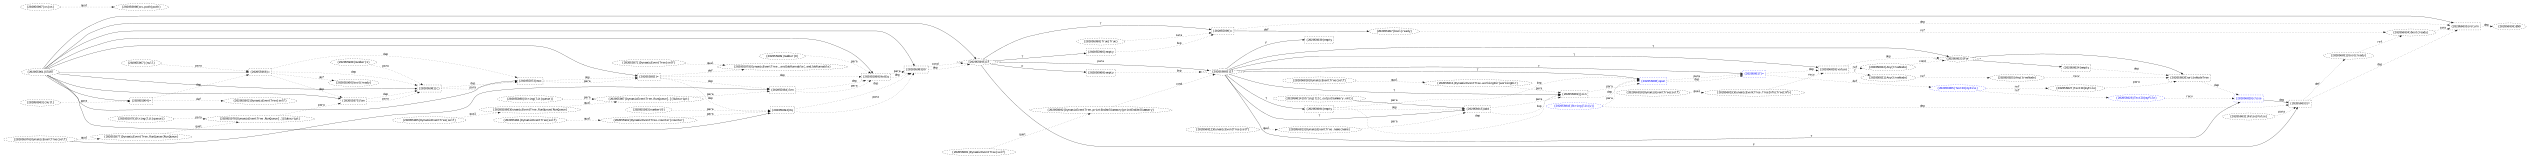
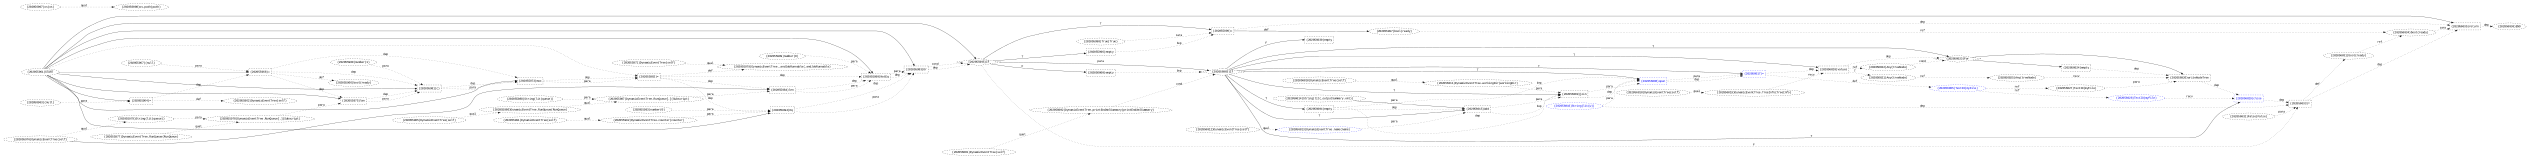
  digraph {
    fontname="Liberation Mono"
    rankdir=LR
    node [fontname="Liberation Mono" shape=ellipse style=dashed]
    edge [fontname="Liberation Mono" style=dotted]
    n1 [label="(202056015)Add" shape=box]
    n2 [label="(202056009)join" shape=box]
    n3 [color=blue fontcolor=blue label="(202056006)open" shape=box]
    n4 [color=blue fontcolor=blue label="(202056017)=" shape=box]
    n5 [color=blue fontcolor=blue label="(202056005)TextIO(myFile)"]
    n6 [label="(202056020)values" shape=box]
    n7 [label="(202055981)()" shape=box]
    n8 [label="(202055973)max" shape=box]
    n9 [label="(202055982)=" shape=box]
    n10 [label="(202056035)return" shape=box]
    n11 [label="(202056036)END" shape=""]
    n12 [label="(202055999)=" shape=box]
    n13 [label="(202055997)bool(ready)"]
    n14 [label="(202056034)bool(ready)"]
    n15 [label="(202056025)Any(treeNode)"]
    n16 [label="(202056026)writeNodeTree" shape=box]
    n17 [color=blue fontcolor=blue label="(202056029)close" shape=box]
    n18 [label="(202055984)len" shape=box]
    n19 [label="(202055990)NotEq" shape=box]
    n20 [label="(202055994)Eq" shape=box]
    n21 [label="(202055979)DynamicEventTree._endJobRunnable(_endJobRunnable)"]
    n22 [label="(202056023)For" shape=diamond]
    n23 [label="(202056024)empty" shape=box]
    n24 [label="(202056027)TextIO(myFile)"]
    n25 [color=blue fontcolor=blue label="(202056028)TextIO(myFile)"]
    n26 [label="(202055962)DynamicEventTree(self)"]
    n27 [label="(202055976)DynamicEventTree(self)"]
    n28 [label="(202055977)DynamicEventTree.RunQueue(RunQueue)"]
    n29 [label="(202055978)DynamicEventTree.RunQueue[.](Subscript)"]
    n30 [label="(202055988)String(lit(queue))"]
    n31 [label="(202055987)DynamicEventTree.RunQueue[.](Subscript)"]
    n32 [label="(202056010)DynamicEventTree(self)"]
    n33 [label="(202056011)DynamicEventTree.workingDir(workingDir)"]
    n34 [label="(202056019)DynamicEventTree.TreeInfo(TreeInfo)"]
    n35 [label="(202056021)Any(treeNode)"]
    n36 [label="(202056022)Any(treeNode)"]
    n37 [label="(202055980)number(1)"]
    n38 [label="(202055964)=" shape=box]
    n39 [label="(202055968)=" shape=box]
    n40 [label="(202055966)bool(ready)"]
    n41 [label="(202055975)len" shape=box]
    n42 [label="(202056030)empty" shape=box]
    n43 [label="(202056033)=" shape=box]
    n44 [label="(202056031)bool(ready)"]
    n45 [label="(202055983)Or" shape=box]
    n46 [label="(202055998)True(True)"]
    n47 [label="(202056007)os(os)"]
    n48 [label="(202056008)os.path(path)"]
    n49 [label="(202055993)number(0)"]
    n50 [label="(202055996)empty" shape=box]
    n51 [label="(202055985)DynamicEventTree(self)"]
    n52 [label="(202055986)DynamicEventTree.RunQueue(RunQueue)"]
    n53 [label="(202056001)DynamicEventTree(self)"]
    n54 [label="(202056002)DynamicEventTree.printEndXmlSummary(printEndXmlSummary)"]
    n55 [label="(202056003)If" shape=diamond]
    n56 [label="(202055971)DynamicEventTree(self)"]
    n57 [label="(202055967)(null)"]
    n58 [label="(202055989)number(0)"]
    n59 [label="(202056032)False(False)"]
    n60 [label="(202055995)If" shape=diamond]
    n61 [label="(202056004)empty" shape=box]
-   n62 [label="(202056013)DynamicEventTree.name(name)"]
+   n62 [label="(202056013)DynamicEventTree.name(name)" color=blue]
    n63 [label="(202055979)String(lit(queue))"]
    n64 [label="(202055961)START" shape=""]
    n65 [label="(202056000)empty" shape=box]
    n66 [label="(202056018)DynamicEventTree(self)"]
    n67 [label="(202055991)DynamicEventTree(self)"]
    n68 [label="(202055992)DynamicEventTree.counter(counter)"]
    n69 [label="(202056014)String(lit(_outputSummary.xml))"]
    n70 [color=blue fontcolor=blue label="(202056016)String(lit(w))"]
    n71 [label="(202056012)DynamicEventTree(self)"]
    n72 [label="(202058963)(null)"]
    n1 -> n2 [label=dep]
    n1 -> n2 [label=para]
    n2 -> n3 [label=dep]
    n2 -> n3 [label=para]
    n3 -> n4 [label=dep]
    n3 -> n4 [label=para]
    n4 -> n5 [label=def]
    n4 -> n6 [label=dep]
    n5 -> n24 [label=ref]
    n5 -> n25 [label=ref]
    n6 -> n22 [label=dep]
    n6 -> n35 [label=T]
    n6 -> n36 [label=ref]
    n7 -> n8 [label=dep]
    n7 -> n8 [label=para]
    n8 -> n9 [label=dep]
    n8 -> n9 [label=para]
    n9 -> n18 [label=dep]
    n9 -> n19 [label=dep]
    n9 -> n20 [label=dep]
    n9 -> n21 [label=def]
    n10 -> n11 [label=dep]
    n12 -> n10 [label=dep]
    n12 -> n13 [label=def style=solid]
    n13 -> n14 [label=ref]
    n14 -> n10 [label=para]
    n15 -> n16 [label=recv]
    n16 -> n17 [label=dep]
-   n17 -> n43 [label=dep style=solid]
+   n17 -> n43 [label=dep]
    n18 -> n19 [label=dep]
    n18 -> n19 [label=para]
    n19 -> n45 [label=dep]
    n19 -> n45 [label=para]
    n20 -> n45 [label=dep]
    n20 -> n45 [label=para]
    n22 -> n16 [style=solid]
    n22 -> n23 [style=solid]
    n23 -> n16 [label=dep]
    n24 -> n16 [label=para]
    n25 -> n17 [label=recv]
    n27 -> n18 [style=solid]
-   n27 -> n28 [label=qual]
+   n27 -> n63 [label=qual]
    n28 -> n29 [label=qual]
    n29 -> n41 [label=para]
    n30 -> n31 [label=para]
    n31 -> n18 [label=para]
    n32 -> n33 [label=qual]
    n33 -> n2 [label=para]
    n34 -> n6 [label=recv]
    n35 -> n15 [label=ref]
    n36 -> n22 [label=cond]
    n37 -> n7 [label=para]
    n38 -> n26 [label=def]
    n38 -> n39 [label=dep]
    n39 -> n7 [label=dep]
    n39 -> n8 [label=dep]
    n39 -> n40 [label=def]
    n39 -> n41 [label=dep]
    n41 -> n7 [label=dep]
    n41 -> n7 [label=para]
    n43 -> n10 [label=dep]
    n43 -> n44 [label=def]
    n44 -> n14 [label=ref]
    n45 -> n60 [label=dep]
    n45 -> n60 [label=cond]
    n46 -> n12 [label=para]
    n47 -> n48 [label=qual]
    n49 -> n20 [label=para]
    n50 -> n12 [label=dep]
    n51 -> n52 [label=qual]
    n52 -> n31 [label=qual]
    n53 -> n54 [label=qual]
    n54 -> n55 [label=cond]
    n55 -> n1 [label=T style=""]
    n55 -> n2 [label=T style=""]
    n55 -> n3 [label=T style=""]
    n55 -> n4 [label=T style=""]
    n55 -> n6 [label=T style=""]
    n55 -> n17 [label=T style=""]
    n55 -> n22 [label=T style=""]
    n55 -> n42 [label=F style=""]
    n55 -> n61 [label=T style=""]
    n56 -> n21 [label=qual]
    n57 -> n39 [label=para]
    n58 -> n19 [label=para]
    n59 -> n43 [label=para]
    n60 -> n12 [label=T style=""]
-   n60 -> n43 [label=F style=""]
+   n60 -> n43 [label=F]
    n60 -> n50 [label=T style=""]
    n60 -> n55 [label=para style=""]
    n60 -> n65 [label=F style=""]
    n61 -> n1 [label=dep]
    n61 -> n2 [label=dep]
    n61 -> n3 [label=dep]
    n62 -> n1 [label=para]
    n63 -> n29 [label=para]
    n64 -> n7 [style=solid]
    n64 -> n8 [style=solid]
-   n64 -> n9 [style=solid]
+   n64 -> n9
    n64 -> n10 [style=solid]
    n64 -> n19 [style=solid]
    n64 -> n20 [style=solid]
    n64 -> n38 [style=solid]
    n64 -> n39 [style=solid]
    n64 -> n41 [style=solid]
    n64 -> n45 [style=solid]
    n64 -> n60 [style=solid]
    n65 -> n55 [label=dep]
    n66 -> n34 [label=qual]
    n67 -> n68 [label=qual]
    n68 -> n20 [label=para]
    n69 -> n1 [label=para style=solid]
    n70 -> n3 [label=para]
    n70 -> n43 [label=dep]
    n71 -> n62 [label=qual]
    n72 -> n38 [label=para]
  }
